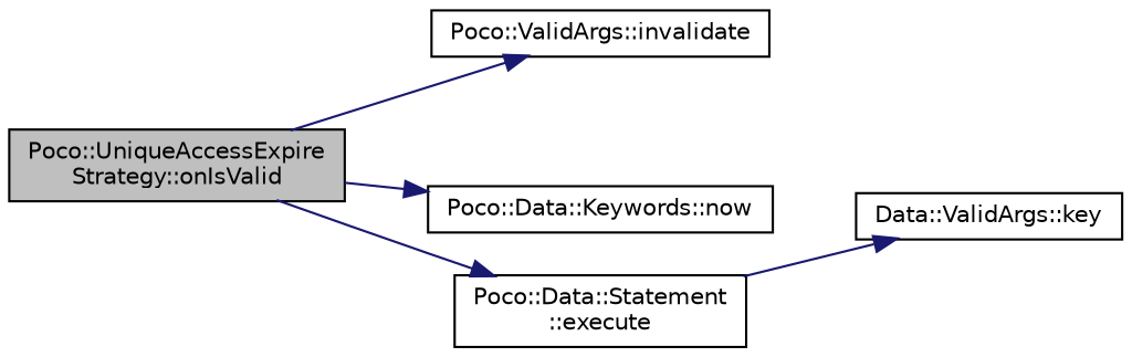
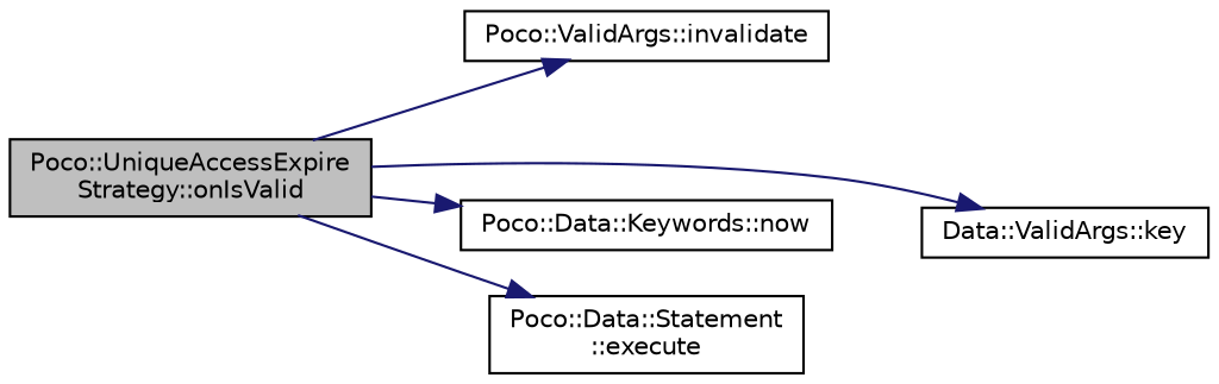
  digraph {
    rankdir=LR
    node [color=black fillcolor=white fontname=Helvetica fontsize=10 shape=record style=filled]
    edge [color=midnightblue fontname=Helvetica fontsize=10 labelfontname=Helvetica labelfontsize=10 style=solid]
    n1 [fillcolor=grey75 fontcolor=black height=0.2 label="Poco::UniqueAccessExpire\lStrategy::onIsValid" width=0.4]
    n2 [height=0.2 label="Poco::ValidArgs::invalidate" width=0.4]
    n3 [height=0.2 label="Data::ValidArgs::key" width=0.4]
    n4 [height=0.2 label="Poco::Data::Keywords::now" width=0.4]
    n5 [height=0.2 label="Poco::Data::Statement\l::execute" width=0.4]
    n1 -> n2
-   n5 -> n3
+   n1 -> n3
    n1 -> n4
    n1 -> n5
  }
